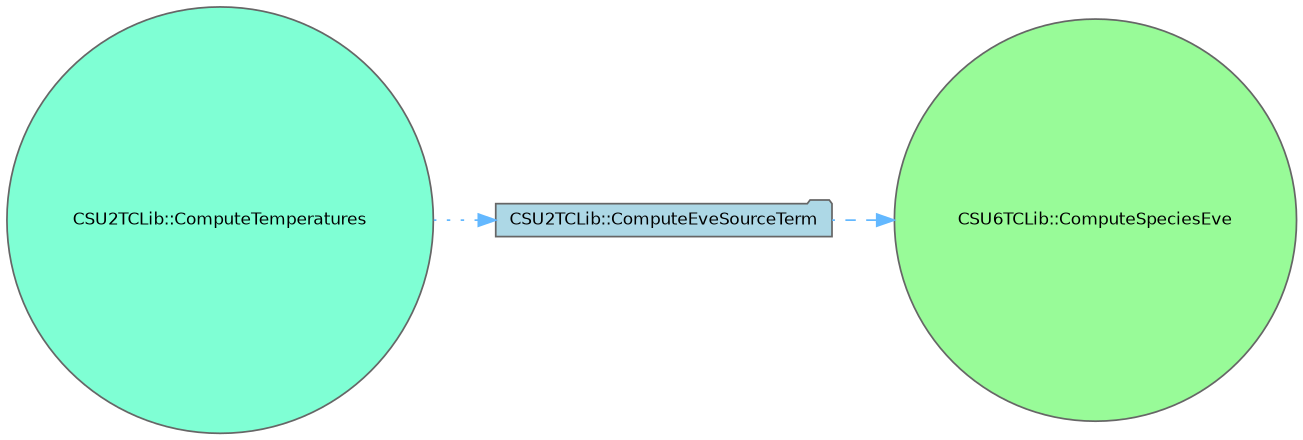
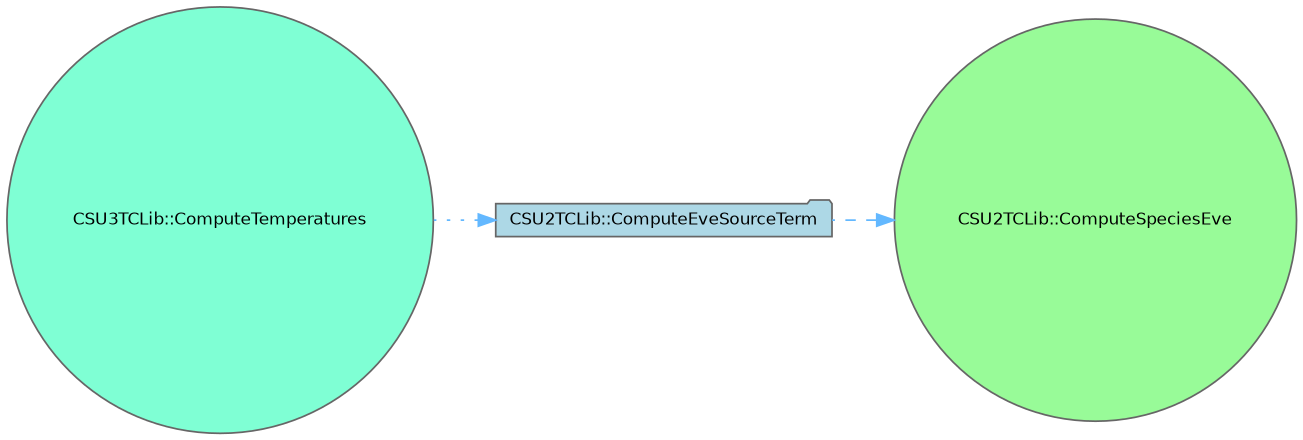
  digraph {
    rankdir=RL
    node [color=grey40 fontname=Helvetica fontsize=10 shape=circle style=filled]
    edge [color=steelblue1 dir=back fontname=Helvetica fontsize=10 labelfontname=Helvetica labelfontsize=10]
-   n1 [color=gray40 fillcolor=palegreen fontcolor=black height=0.2 label="CSU6TCLib::ComputeSpeciesEve" width=0.4]
+   n1 [color=gray40 fillcolor=palegreen fontcolor=black height=0.2 label="CSU2TCLib::ComputeSpeciesEve" width=0.4]
    n2 [fillcolor=lightblue height=0.2 label="CSU2TCLib::ComputeEveSourceTerm" shape=folder width=0.4]
-   n3 [fillcolor=aquamarine height=0.2 label="CSU2TCLib::ComputeTemperatures" width=0.4]
+   n3 [fillcolor=aquamarine height=0.2 label="CSU3TCLib::ComputeTemperatures" width=0.4]
    n1 -> n2 [style=dashed]
    n2 -> n3 [style=dotted]
  }
